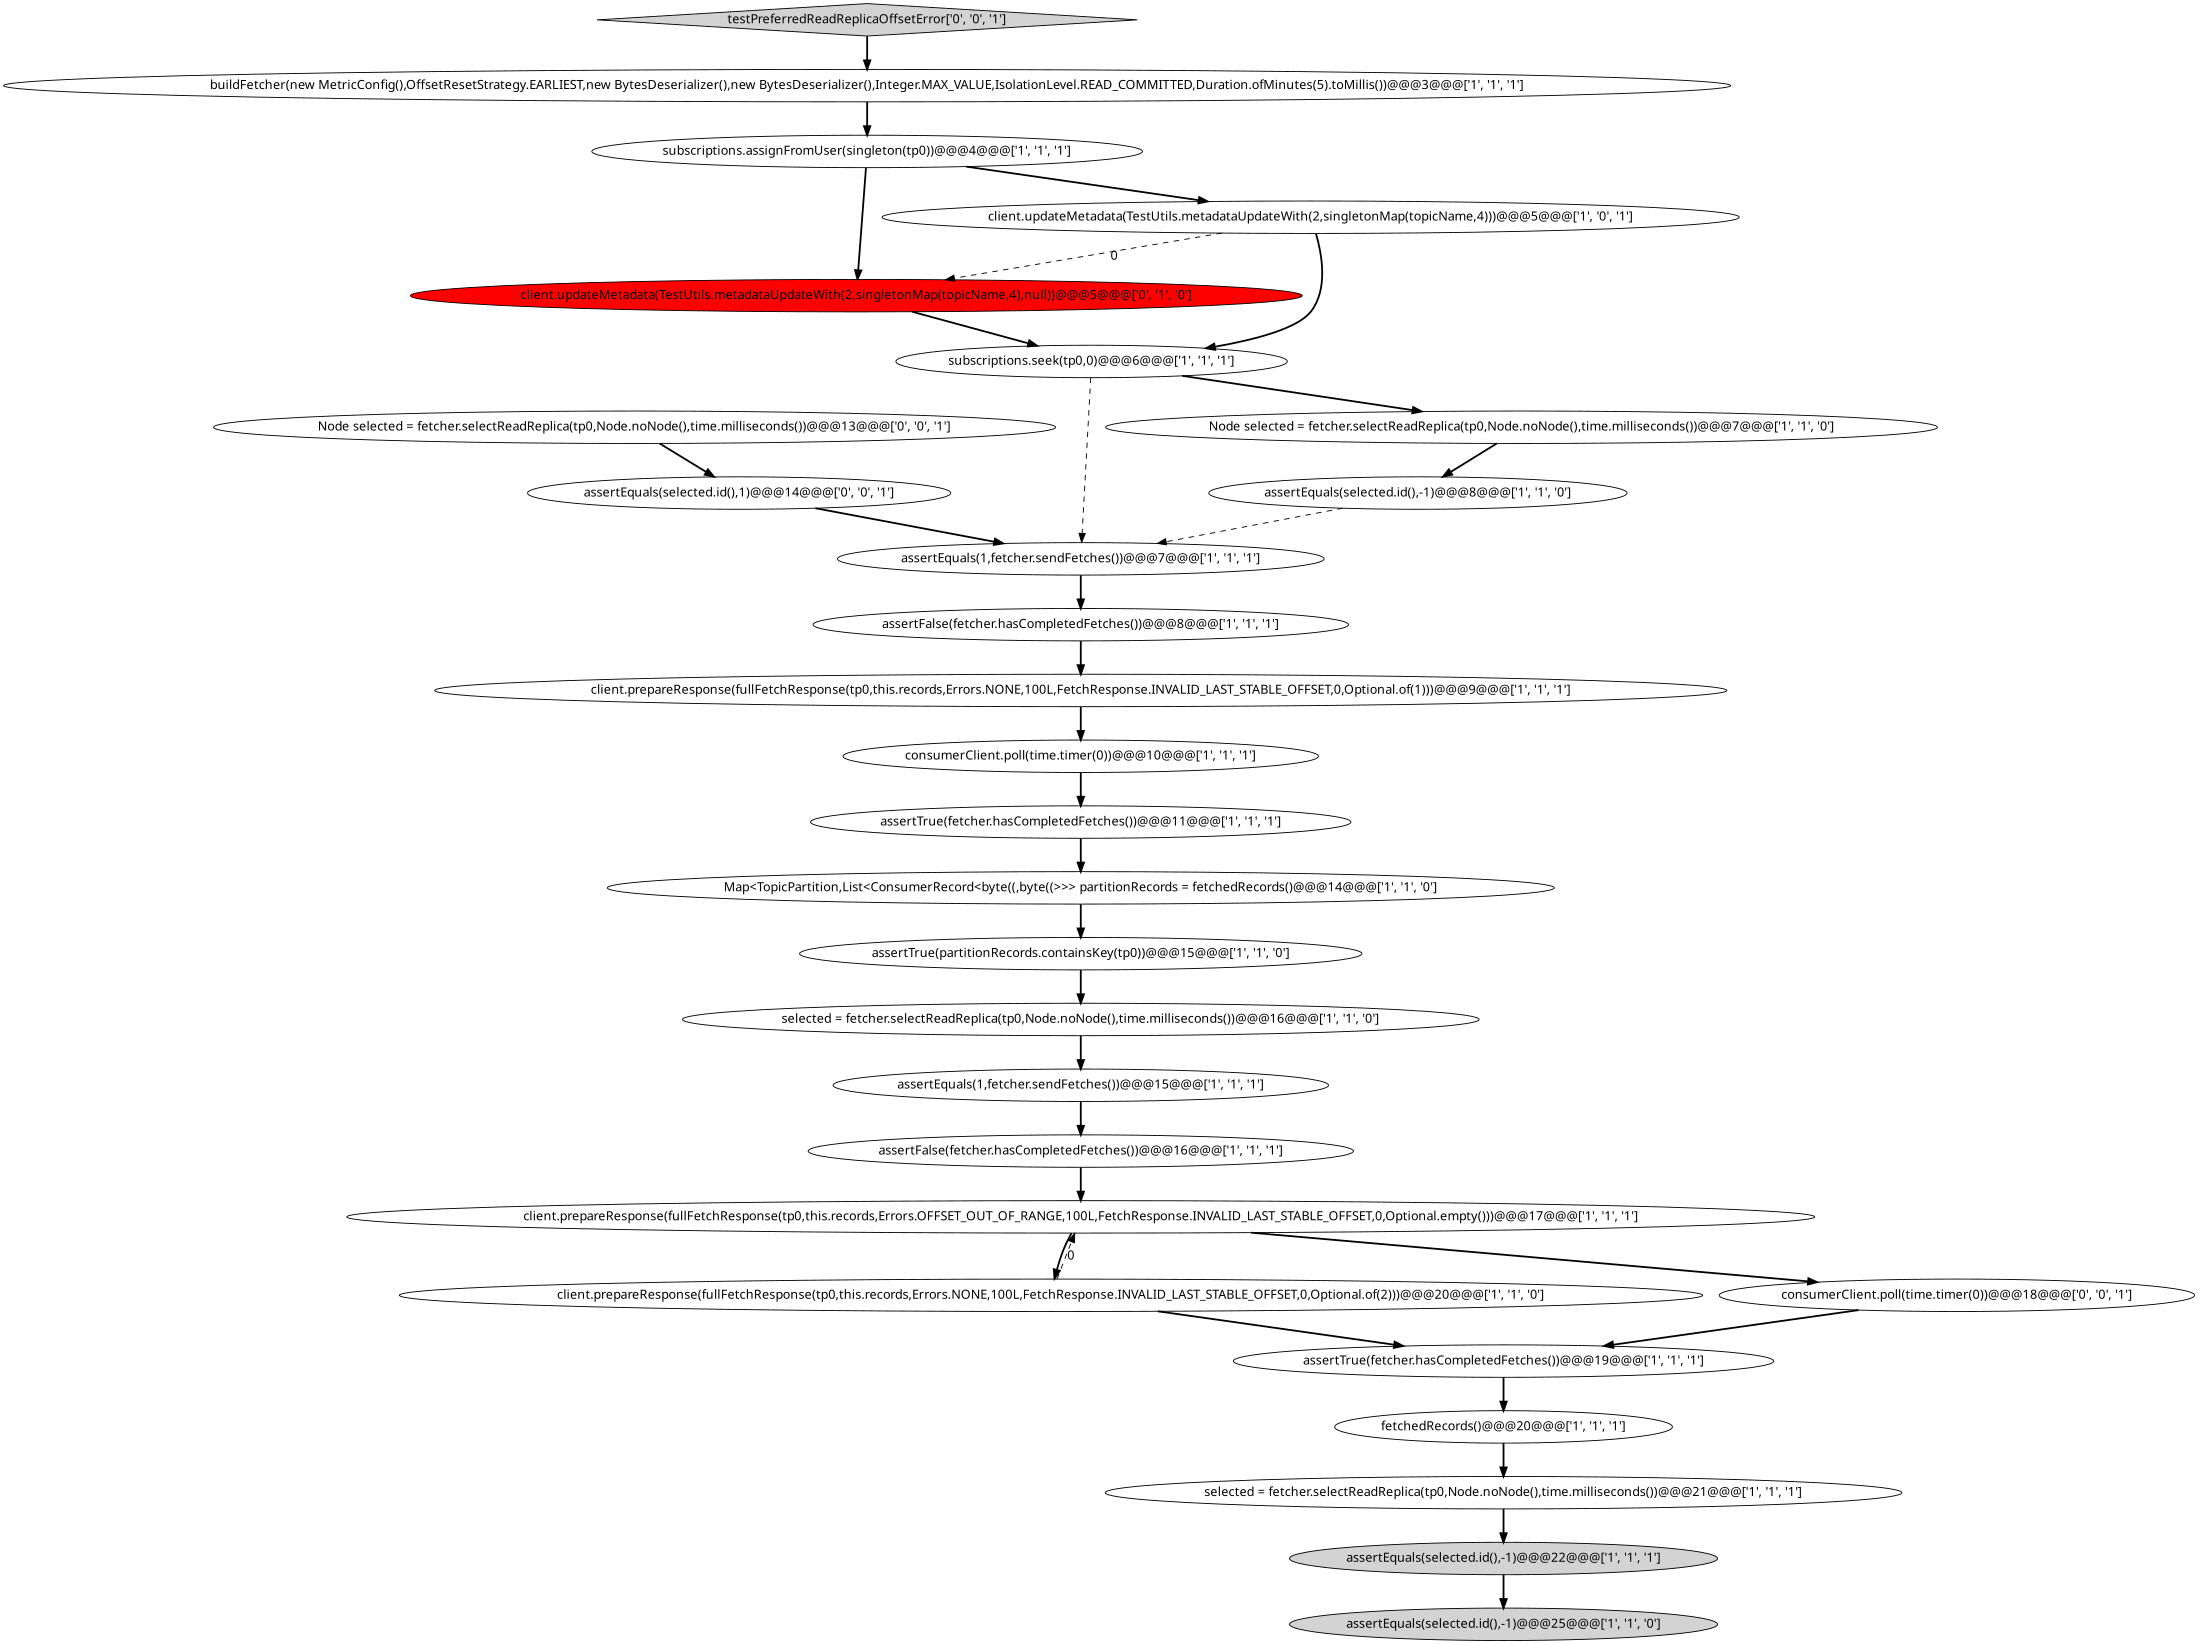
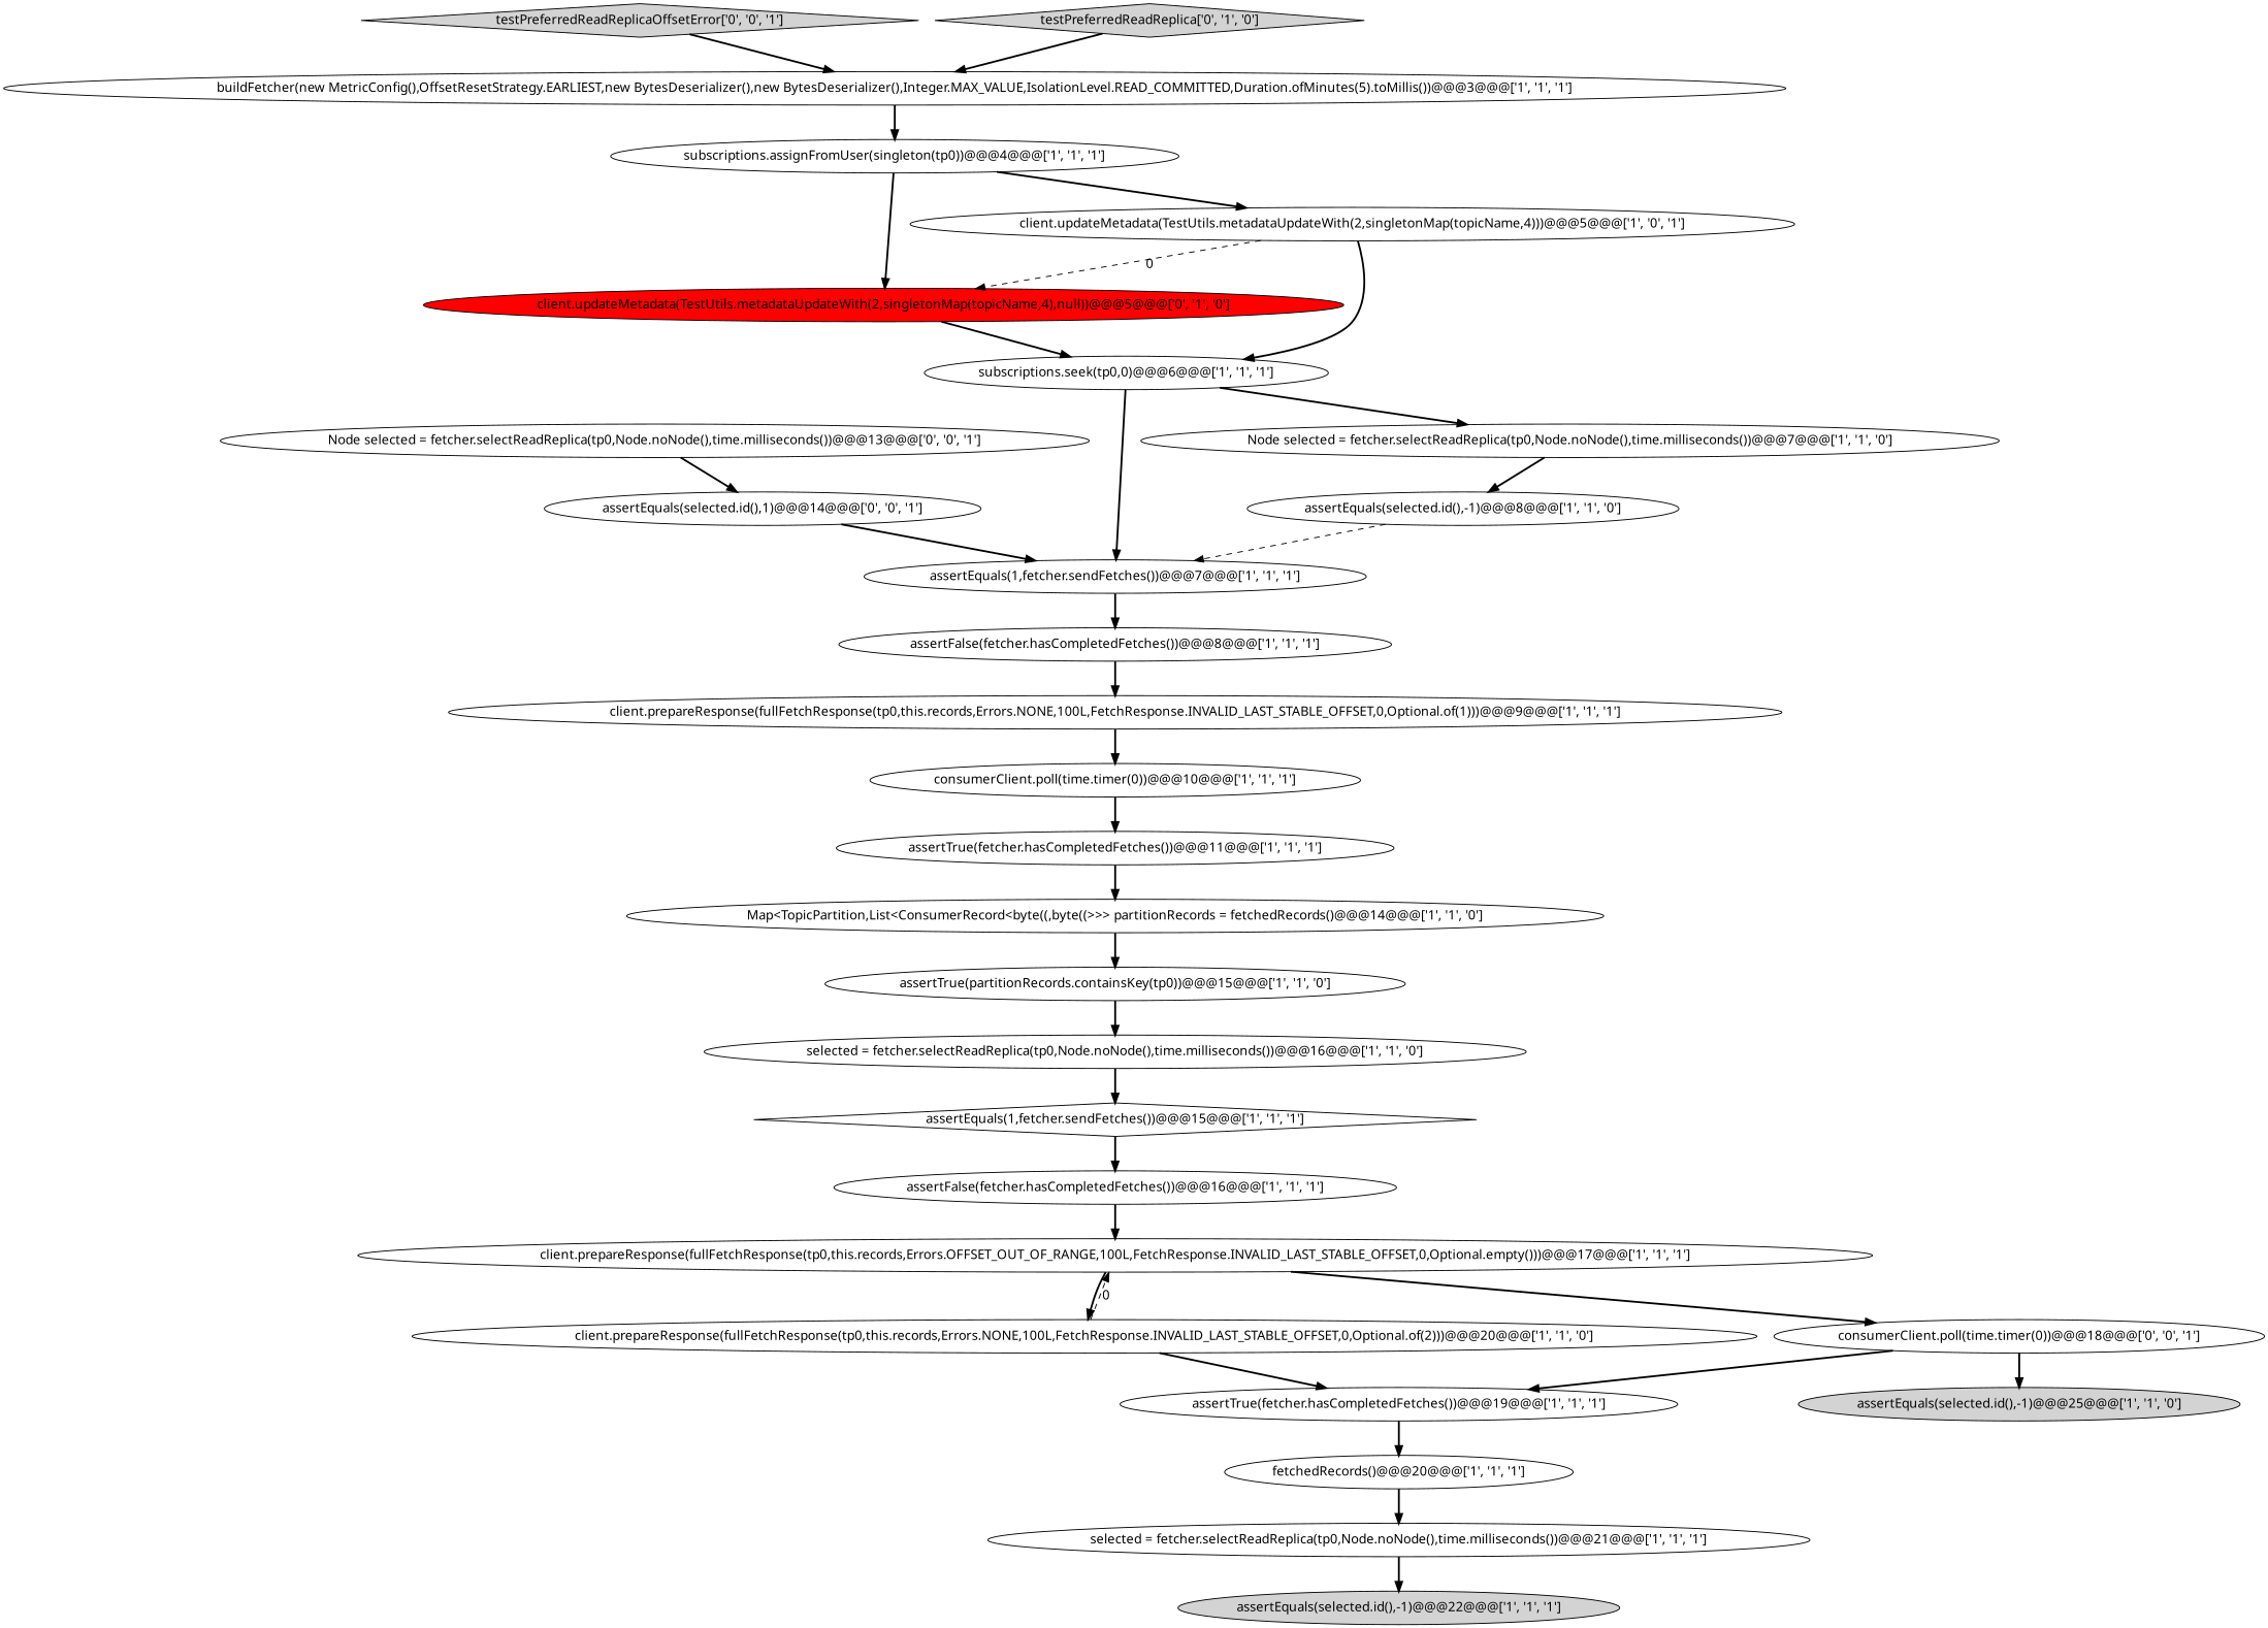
  digraph {
    fontname="Noto Sans"
    node [fillcolor=white fontname="Noto Sans" shape=ellipse style=filled]
    edge [fontname="Noto Sans" style=bold]
    n1 [label="assertFalse(fetcher.hasCompletedFetches())@@@8@@@['1', '1', '1']"]
    n2 [label="client.prepareResponse(fullFetchResponse(tp0,this.records,Errors.NONE,100L,FetchResponse.INVALID_LAST_STABLE_OFFSET,0,Optional.of(1)))@@@9@@@['1', '1', '1']"]
    n3 [label="consumerClient.poll(time.timer(0))@@@10@@@['1', '1', '1']"]
    n4 [label="Node selected = fetcher.selectReadReplica(tp0,Node.noNode(),time.milliseconds())@@@13@@@['0', '0', '1']"]
    n5 [label="assertEquals(selected.id(),1)@@@14@@@['0', '0', '1']"]
    n6 [label="assertEquals(1,fetcher.sendFetches())@@@7@@@['1', '1', '1']"]
    n7 [label="fetchedRecords()@@@20@@@['1', '1', '1']"]
    n8 [label="selected = fetcher.selectReadReplica(tp0,Node.noNode(),time.milliseconds())@@@21@@@['1', '1', '1']"]
    n9 [fillcolor=lightgray label="assertEquals(selected.id(),-1)@@@22@@@['1', '1', '1']"]
    n10 [label="assertEquals(selected.id(),-1)@@@8@@@['1', '1', '0']"]
    n11 [label="assertTrue(partitionRecords.containsKey(tp0))@@@15@@@['1', '1', '0']"]
    n12 [label="selected = fetcher.selectReadReplica(tp0,Node.noNode(),time.milliseconds())@@@16@@@['1', '1', '0']"]
-   n13 [label="assertEquals(1,fetcher.sendFetches())@@@15@@@['1', '1', '1']"]
+   n13 [label="assertEquals(1,fetcher.sendFetches())@@@15@@@['1', '1', '1']" shape=diamond]
    n14 [label="client.prepareResponse(fullFetchResponse(tp0,this.records,Errors.OFFSET_OUT_OF_RANGE,100L,FetchResponse.INVALID_LAST_STABLE_OFFSET,0,Optional.empty()))@@@17@@@['1', '1', '1']"]
    n15 [label="client.prepareResponse(fullFetchResponse(tp0,this.records,Errors.NONE,100L,FetchResponse.INVALID_LAST_STABLE_OFFSET,0,Optional.of(2)))@@@20@@@['1', '1', '0']"]
    n16 [label="consumerClient.poll(time.timer(0))@@@18@@@['0', '0', '1']"]
    n17 [label="assertTrue(fetcher.hasCompletedFetches())@@@19@@@['1', '1', '1']"]
    n18 [label="assertTrue(fetcher.hasCompletedFetches())@@@11@@@['1', '1', '1']"]
    n19 [label="Map<TopicPartition,List<ConsumerRecord<byte((,byte((>>> partitionRecords = fetchedRecords()@@@14@@@['1', '1', '0']"]
    n20 [label="assertFalse(fetcher.hasCompletedFetches())@@@16@@@['1', '1', '1']"]
    n21 [fillcolor=red label="client.updateMetadata(TestUtils.metadataUpdateWith(2,singletonMap(topicName,4),null))@@@5@@@['0', '1', '0']"]
    n22 [label="subscriptions.seek(tp0,0)@@@6@@@['1', '1', '1']"]
    n23 [label="Node selected = fetcher.selectReadReplica(tp0,Node.noNode(),time.milliseconds())@@@7@@@['1', '1', '0']"]
    n24 [fillcolor=lightgray label="assertEquals(selected.id(),-1)@@@25@@@['1', '1', '0']"]
    n25 [label="buildFetcher(new MetricConfig(),OffsetResetStrategy.EARLIEST,new BytesDeserializer(),new BytesDeserializer(),Integer.MAX_VALUE,IsolationLevel.READ_COMMITTED,Duration.ofMinutes(5).toMillis())@@@3@@@['1', '1', '1']"]
    n26 [label="subscriptions.assignFromUser(singleton(tp0))@@@4@@@['1', '1', '1']"]
    n27 [fillcolor=lightgray label="testPreferredReadReplicaOffsetError['0', '0', '1']" shape=diamond]
    n28 [label="client.updateMetadata(TestUtils.metadataUpdateWith(2,singletonMap(topicName,4)))@@@5@@@['1', '0', '1']"]
+   n29 [fillcolor=lightgray label="testPreferredReadReplica['0', '1', '0']" shape=diamond]
    n1 -> n2
    n2 -> n3
    n3 -> n18
    n4 -> n5
    n5 -> n6
    n6 -> n1
    n7 -> n8
    n8 -> n9
-   n9 -> n24
+   n16 -> n24
    n10 -> n6 [style=dashed]
    n11 -> n12
    n12 -> n13
    n13 -> n20
    n14 -> n15
    n14 -> n16
    n15 -> n14 [label=0 style=dashed]
    n15 -> n17
    n16 -> n17
    n17 -> n7
    n18 -> n19
    n19 -> n11
    n20 -> n14
    n21 -> n22
-   n22 -> n6 [style=dashed]
+   n22 -> n6
    n22 -> n23
    n23 -> n10
    n25 -> n26
    n26 -> n21
    n26 -> n28
    n27 -> n25
    n28 -> n21 [label=0 style=dashed]
    n28 -> n22
+   n29 -> n25
  }
